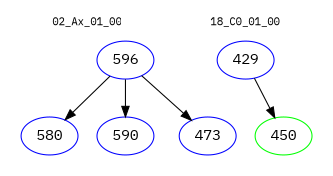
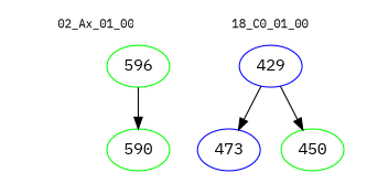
  digraph {
    fontname="IBM Plex Mono"
    node [color=blue fontname="IBM Plex Mono"]
    edge [color=black fontname="IBM Plex Mono"]
-   n1 [label=596]
-   n2 [label=580]
-   n3 [label=590]
+   n1 [color=green label=596]
+   n3 [color=green label=590]
    n4 [label=429]
    n5 [color=green label=450]
    n6 [label=473]
    subgraph cluster_1 {
      color=white
      fontsize=10
      label="02_Ax_01_00"
      n1
-     n2
      n3
    }
    subgraph cluster_2 {
      color=white
      fontsize=10
      label="18_C0_01_00"
      n4
      n5
      n6
    }
-   n1 -> n2
    n1 -> n3
    n4 -> n5
-   n1 -> n6
+   n4 -> n6
  }
